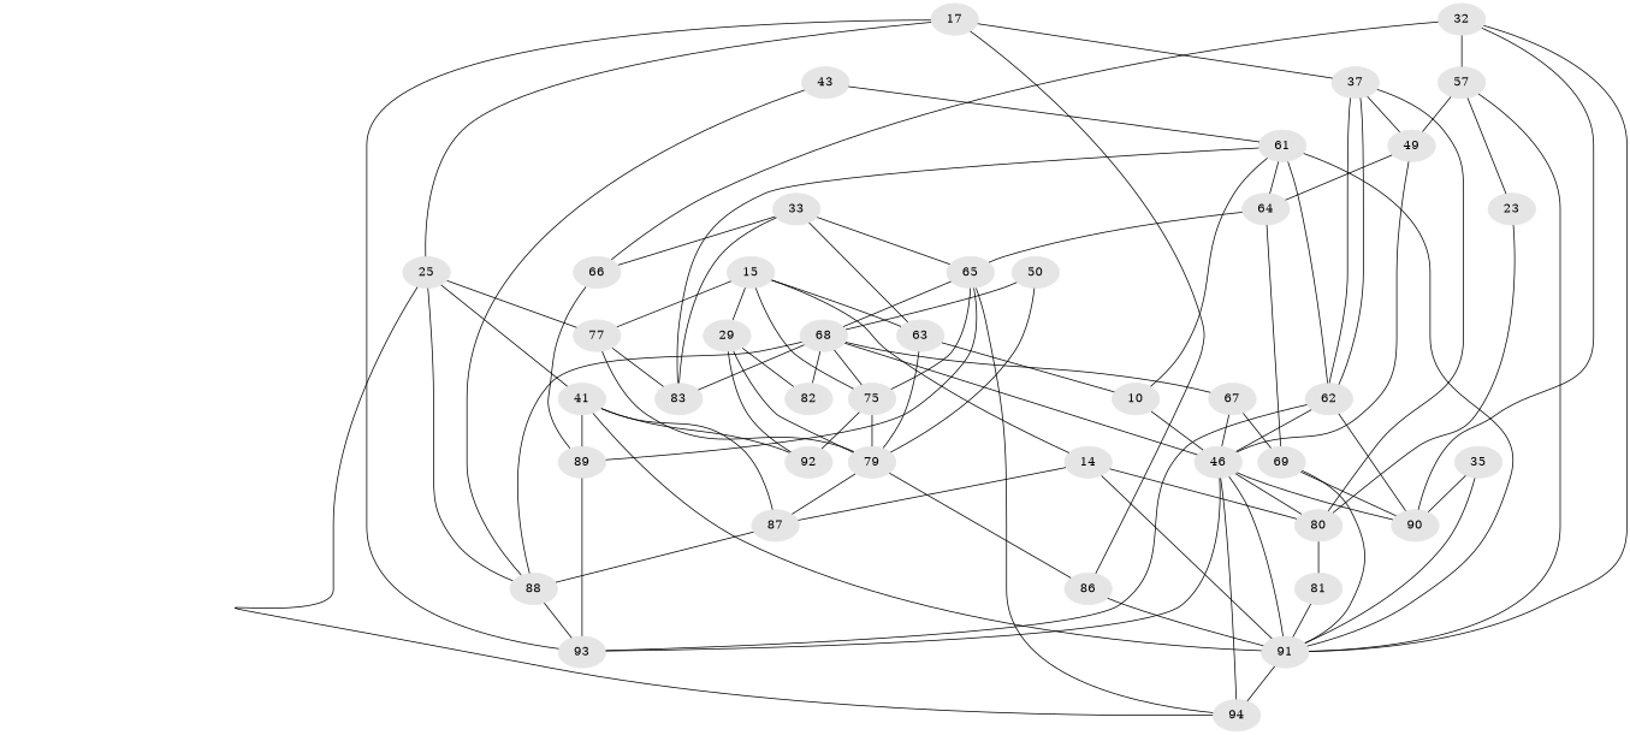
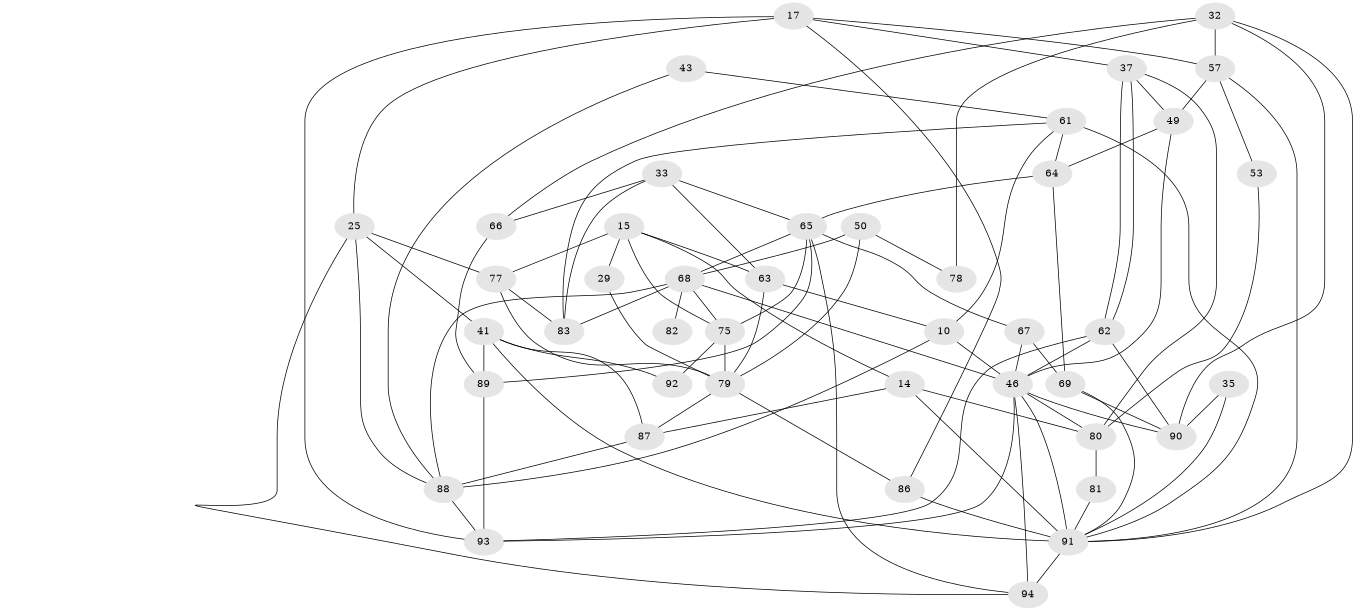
  graph {
    node [color=gray90 style=filled]
    90 [super="+84"]
    91 [super="+51+52"]
    94 [super="+21+22"]
    n4 [label=29]
    15
    63 [super="+40+11"]
    n7 [label=14 super="+14"]
    75 [super="+31+72"]
    77 [super="+27"]
    92
    82
    79 [super="+71"]
    n13 [label=10]
    80
    87 [super="+85"]
    83
    17 [super="+9"]
    25 [super="+24"]
    37
    n20 [label=57]
    86 [super="+73"]
    93 [super="+44"]
    41
    88 [super="+1+48"]
    49 [super="+4"]
    62 [super="+39"]
-   53 [label=23]
+   53
    n28 [label=46 super="+5+54+55"]
    89 [super="+34"]
    32
    66
+   78
    33
    65 [super="+56+58"]
    68 [super="+2+10+57"]
    67 [super="+18"]
    35
    64 [super="+26"]
    81
    61 [super="+30"]
    43
    50 [super="+20"]
    69 [super="+36+19"]
    91 -- 94 [weight=3]
-   n4 -- 92
-   n4 -- 82
    n4 -- 79
    15 -- n4
    15 -- 63
    15 -- n7
    15 -- 75
    15 -- 77 [weight=2]
    63 -- 79
    63 -- n13
    n7 -- 91
    n7 -- 80
    n7 -- 87
    75 -- 92
    75 -- 79 [weight=2]
    77 -- 79
    77 -- 83
    79 -- 87
    79 -- 86
+   n13 -- 88
    n13 -- n28
    80 -- 81
    87 -- 88
    17 -- 25
    17 -- 37
+   17 -- n20
    17 -- 86
    17 -- 93 [weight=2]
    25 -- 94
    25 -- 77
    25 -- 41
    25 -- 88
    37 -- 80
    37 -- 49
    37 -- 62
    37 -- 62
    n20 -- 91
    n20 -- 49
    n20 -- 53
    86 -- 91 [weight=2]
    41 -- 91
    41 -- 92
    41 -- 87 [weight=2]
    41 -- 89
    88 -- 93
    49 -- n28
    49 -- 64
    62 -- 90 [weight=3]
    62 -- 93 [weight=2]
    62 -- n28
    53 -- 80
    n28 -- 90 [weight=2]
    n28 -- 91 [weight=2]
    n28 -- 94
    n28 -- 80
    n28 -- 93
    89 -- 93
    32 -- 90
    32 -- 91
    32 -- n20
    32 -- 66
+   32 -- 78
    66 -- 89
    33 -- 63
    33 -- 83
    33 -- 66
    33 -- 65
    65 -- 94 [weight=2]
    65 -- 75
    65 -- 89
    65 -- 68 [weight=3]
-   68 -- 67
+   65 -- 67
    68 -- 75
    68 -- 82
    68 -- 83
    68 -- 88 [weight=2]
    68 -- n28
    67 -- n28
    67 -- 69
    35 -- 90 [weight=2]
    35 -- 91
    64 -- 65
    64 -- 69 [weight=2]
    81 -- 91
    61 -- 91 [weight=2]
    61 -- n13
    61 -- 83
-   61 -- 62 [weight=2]
    61 -- 64
    43 -- 88
    43 -- 61
    50 -- 79
+   50 -- 78
    50 -- 68
    69 -- 90 [weight=2]
    69 -- 91 [weight=2]
  }
